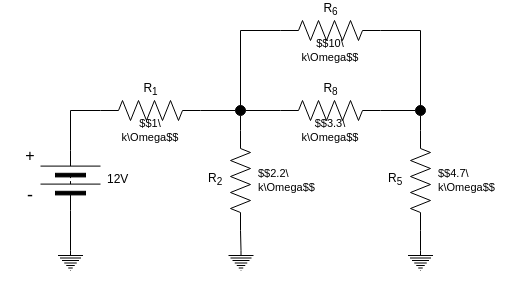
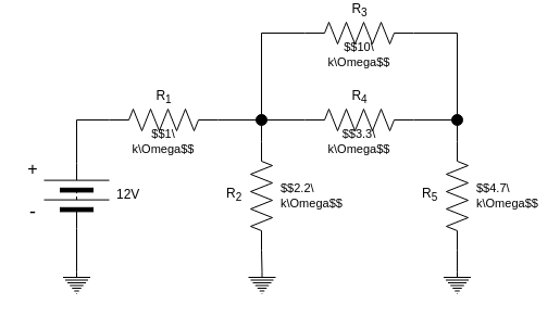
  <mxCell id="0" />
  <mxCell id="1" parent="0" />
  <mxCell id="2" value="$$1\ k\Omega$$" style="text;html=1;align=center;verticalAlign=middle;whiteSpace=wrap;rounded=0;fontFamily=Helvetica;fontSize=11;fontColor=default;labelBackgroundColor=default;" vertex="1" parent="1"><mxGeometry x="120" y="120" width="60" height="20" as="geometry" /></mxCell>
  <mxCell id="3" value="$$3.3\ k\Omega$$" style="text;html=1;align=center;verticalAlign=middle;whiteSpace=wrap;rounded=0;fontFamily=Helvetica;fontSize=11;fontColor=default;labelBackgroundColor=default;" vertex="1" parent="1"><mxGeometry x="300" y="120" width="60" height="20" as="geometry" /></mxCell>
  <mxCell id="4" value="$$10\ k\Omega$$" style="text;html=1;align=center;verticalAlign=middle;whiteSpace=wrap;rounded=0;fontFamily=Helvetica;fontSize=11;fontColor=default;labelBackgroundColor=default;" vertex="1" parent="1"><mxGeometry x="300" y="40" width="60" height="20" as="geometry" /></mxCell>
  <mxCell id="5" value="$$2.2\ k\Omega$$" style="text;html=1;align=left;verticalAlign=middle;whiteSpace=wrap;rounded=0;fontFamily=Helvetica;fontSize=11;fontColor=default;labelBackgroundColor=default;spacingLeft=3;" vertex="1" parent="1"><mxGeometry x="253" y="170" width="60" height="20" as="geometry" /></mxCell>
  <mxCell id="6" value="$$4.7\ k\Omega$$" style="text;html=1;align=left;verticalAlign=middle;whiteSpace=wrap;rounded=0;fontFamily=Helvetica;fontSize=11;fontColor=default;labelBackgroundColor=default;spacingLeft=3;" vertex="1" parent="1"><mxGeometry x="432.5" y="170" width="60" height="20" as="geometry" /></mxCell>
  <mxCell id="7" style="edgeStyle=orthogonalEdgeStyle;shape=connector;rounded=0;orthogonalLoop=1;jettySize=auto;html=1;exitX=1;exitY=0.5;exitDx=0;exitDy=0;exitPerimeter=0;entryX=0;entryY=0.5;entryDx=0;entryDy=0;strokeColor=default;align=center;verticalAlign=middle;fontFamily=Helvetica;fontSize=11;fontColor=default;labelBackgroundColor=default;endArrow=none;endFill=0;" edge="1" parent="1" source="8" target="26"><mxGeometry relative="1" as="geometry" /></mxCell>
  <mxCell id="8" value="R&lt;sub&gt;1&lt;/sub&gt;" style="pointerEvents=1;verticalLabelPosition=top;shadow=0;dashed=0;align=center;html=1;verticalAlign=bottom;shape=mxgraph.electrical.resistors.resistor_2;labelPosition=center;" vertex="1" parent="1"><mxGeometry x="100" y="100" width="100" height="20" as="geometry" /></mxCell>
  <mxCell id="9" value="12V" style="pointerEvents=1;verticalLabelPosition=bottom;shadow=0;dashed=0;align=center;html=1;verticalAlign=top;shape=mxgraph.electrical.miscellaneous.batteryStack;rotation=-90;horizontal=1;textDirection=vertical-lr;labelPosition=center;" vertex="1" parent="1"><mxGeometry x="40" y="150" width="60" height="60" as="geometry" /></mxCell>
  <mxCell id="10" style="edgeStyle=orthogonalEdgeStyle;shape=connector;rounded=0;orthogonalLoop=1;jettySize=auto;html=1;exitX=1;exitY=0.5;exitDx=0;exitDy=0;exitPerimeter=0;entryX=0.5;entryY=1;entryDx=0;entryDy=0;strokeColor=default;align=center;verticalAlign=middle;fontFamily=Helvetica;fontSize=11;fontColor=default;labelBackgroundColor=default;endArrow=none;endFill=0;" edge="1" parent="1" source="11" target="26"><mxGeometry relative="1" as="geometry" /></mxCell>
  <mxCell id="11" value="R&lt;sub&gt;2&lt;/sub&gt;" style="pointerEvents=1;verticalLabelPosition=top;shadow=0;dashed=0;align=center;html=1;verticalAlign=middle;shape=mxgraph.electrical.resistors.resistor_2;rotation=-90;labelPosition=center;horizontal=1;textDirection=vertical-lr;spacingTop=10;" vertex="1" parent="1"><mxGeometry x="190" y="170" width="100" height="20" as="geometry" /></mxCell>
  <mxCell id="12" style="edgeStyle=orthogonalEdgeStyle;shape=connector;rounded=0;orthogonalLoop=1;jettySize=auto;html=1;exitX=0;exitY=0.5;exitDx=0;exitDy=0;exitPerimeter=0;entryX=1;entryY=0.5;entryDx=0;entryDy=0;strokeColor=default;align=center;verticalAlign=middle;fontFamily=Helvetica;fontSize=11;fontColor=default;labelBackgroundColor=default;endArrow=none;endFill=0;" edge="1" parent="1" source="14" target="26"><mxGeometry relative="1" as="geometry" /></mxCell>
  <mxCell id="13" style="edgeStyle=orthogonalEdgeStyle;shape=connector;rounded=0;orthogonalLoop=1;jettySize=auto;html=1;exitX=1;exitY=0.5;exitDx=0;exitDy=0;exitPerimeter=0;entryX=0;entryY=0.5;entryDx=0;entryDy=0;strokeColor=default;align=center;verticalAlign=middle;fontFamily=Helvetica;fontSize=11;fontColor=default;labelBackgroundColor=default;endArrow=none;endFill=0;" edge="1" parent="1" source="14" target="27"><mxGeometry relative="1" as="geometry" /></mxCell>
- <mxCell id="14" value="R&lt;sub&gt;8&lt;/sub&gt;" style="pointerEvents=1;verticalLabelPosition=top;shadow=0;dashed=0;align=center;html=1;verticalAlign=bottom;shape=mxgraph.electrical.resistors.resistor_2;labelPosition=center;" vertex="1" parent="1"><mxGeometry x="280" y="100" width="100" height="20" as="geometry" /></mxCell>
+ <mxCell id="14" value="R&lt;sub&gt;4&lt;/sub&gt;" style="pointerEvents=1;verticalLabelPosition=top;shadow=0;dashed=0;align=center;html=1;verticalAlign=bottom;shape=mxgraph.electrical.resistors.resistor_2;labelPosition=center;" vertex="1" parent="1"><mxGeometry x="280" y="100" width="100" height="20" as="geometry" /></mxCell>
  <mxCell id="15" style="edgeStyle=orthogonalEdgeStyle;shape=connector;rounded=0;orthogonalLoop=1;jettySize=auto;html=1;exitX=0;exitY=0.5;exitDx=0;exitDy=0;exitPerimeter=0;entryX=0.5;entryY=0;entryDx=0;entryDy=0;strokeColor=default;align=center;verticalAlign=middle;fontFamily=Helvetica;fontSize=11;fontColor=default;labelBackgroundColor=default;endArrow=none;endFill=0;" edge="1" parent="1" source="17" target="26"><mxGeometry relative="1" as="geometry" /></mxCell>
  <mxCell id="16" style="edgeStyle=orthogonalEdgeStyle;shape=connector;rounded=0;orthogonalLoop=1;jettySize=auto;html=1;exitX=1;exitY=0.5;exitDx=0;exitDy=0;exitPerimeter=0;entryX=0.5;entryY=0;entryDx=0;entryDy=0;strokeColor=default;align=center;verticalAlign=middle;fontFamily=Helvetica;fontSize=11;fontColor=default;labelBackgroundColor=default;endArrow=none;endFill=0;" edge="1" parent="1" source="17" target="27"><mxGeometry relative="1" as="geometry" /></mxCell>
- <mxCell id="17" value="R&lt;sub&gt;6&lt;/sub&gt;" style="pointerEvents=1;verticalLabelPosition=top;shadow=0;dashed=0;align=center;html=1;verticalAlign=bottom;shape=mxgraph.electrical.resistors.resistor_2;labelPosition=center;" vertex="1" parent="1"><mxGeometry x="280" y="20" width="100" height="20" as="geometry" /></mxCell>
+ <mxCell id="17" value="R&lt;sub&gt;3&lt;/sub&gt;" style="pointerEvents=1;verticalLabelPosition=top;shadow=0;dashed=0;align=center;html=1;verticalAlign=bottom;shape=mxgraph.electrical.resistors.resistor_2;labelPosition=center;" vertex="1" parent="1"><mxGeometry x="280" y="20" width="100" height="20" as="geometry" /></mxCell>
  <mxCell id="18" style="edgeStyle=orthogonalEdgeStyle;shape=connector;rounded=0;orthogonalLoop=1;jettySize=auto;html=1;exitX=1;exitY=0.5;exitDx=0;exitDy=0;exitPerimeter=0;entryX=0.5;entryY=1;entryDx=0;entryDy=0;strokeColor=default;align=center;verticalAlign=middle;fontFamily=Helvetica;fontSize=11;fontColor=default;labelBackgroundColor=default;endArrow=none;endFill=0;" edge="1" parent="1" source="19" target="27"><mxGeometry relative="1" as="geometry" /></mxCell>
  <mxCell id="19" value="R&lt;sub&gt;5&lt;/sub&gt;" style="pointerEvents=1;verticalLabelPosition=top;shadow=0;dashed=0;align=center;html=1;verticalAlign=middle;shape=mxgraph.electrical.resistors.resistor_2;rotation=-90;textDirection=vertical-lr;labelPosition=center;spacingLeft=0;spacingTop=10;" vertex="1" parent="1"><mxGeometry x="370" y="170" width="100" height="20" as="geometry" /></mxCell>
  <mxCell id="20" value="" style="pointerEvents=1;verticalLabelPosition=bottom;shadow=0;dashed=0;align=center;html=1;verticalAlign=top;shape=mxgraph.electrical.signal_sources.protective_earth;" vertex="1" parent="1"><mxGeometry x="228" y="250" width="25" height="20" as="geometry" /></mxCell>
  <mxCell id="21" value="" style="pointerEvents=1;verticalLabelPosition=bottom;shadow=0;dashed=0;align=center;html=1;verticalAlign=top;shape=mxgraph.electrical.signal_sources.protective_earth;" vertex="1" parent="1"><mxGeometry x="407.5" y="250" width="25" height="20" as="geometry" /></mxCell>
  <mxCell id="22" style="edgeStyle=orthogonalEdgeStyle;rounded=0;orthogonalLoop=1;jettySize=auto;html=1;exitX=0.5;exitY=0;exitDx=0;exitDy=0;exitPerimeter=0;entryX=0;entryY=0.5;entryDx=0;entryDy=0;endArrow=none;endFill=0;" edge="1" parent="1" source="23" target="9"><mxGeometry relative="1" as="geometry" /></mxCell>
  <mxCell id="23" value="" style="pointerEvents=1;verticalLabelPosition=bottom;shadow=0;dashed=0;align=center;html=1;verticalAlign=top;shape=mxgraph.electrical.signal_sources.protective_earth;" vertex="1" parent="1"><mxGeometry x="57.5" y="250" width="25" height="20" as="geometry" /></mxCell>
  <mxCell id="24" style="edgeStyle=orthogonalEdgeStyle;shape=connector;rounded=0;orthogonalLoop=1;jettySize=auto;html=1;exitX=0.5;exitY=0;exitDx=0;exitDy=0;exitPerimeter=0;entryX=0;entryY=0.5;entryDx=0;entryDy=0;entryPerimeter=0;strokeColor=default;align=center;verticalAlign=middle;fontFamily=Helvetica;fontSize=11;fontColor=default;labelBackgroundColor=default;endArrow=none;endFill=0;" edge="1" parent="1" source="20" target="11"><mxGeometry relative="1" as="geometry" /></mxCell>
  <mxCell id="25" style="edgeStyle=orthogonalEdgeStyle;shape=connector;rounded=0;orthogonalLoop=1;jettySize=auto;html=1;exitX=0.5;exitY=0;exitDx=0;exitDy=0;exitPerimeter=0;entryX=0;entryY=0.5;entryDx=0;entryDy=0;entryPerimeter=0;strokeColor=default;align=center;verticalAlign=middle;fontFamily=Helvetica;fontSize=11;fontColor=default;labelBackgroundColor=default;endArrow=none;endFill=0;" edge="1" parent="1" source="21" target="19"><mxGeometry relative="1" as="geometry" /></mxCell>
  <mxCell id="26" value="" style="verticalLabelPosition=bottom;shadow=0;dashed=0;align=center;html=1;verticalAlign=top;strokeWidth=1;shape=ellipse;perimeter=ellipsePerimeter;fontFamily=Helvetica;fontSize=11;fontColor=default;labelBackgroundColor=default;fillColor=light-dark(#000000,#FFFFFF);" vertex="1" parent="1"><mxGeometry x="235" y="105" width="10" height="10" as="geometry" /></mxCell>
  <mxCell id="27" value="" style="verticalLabelPosition=bottom;shadow=0;dashed=0;align=center;html=1;verticalAlign=top;strokeWidth=1;shape=ellipse;perimeter=ellipsePerimeter;fontFamily=Helvetica;fontSize=11;fontColor=default;labelBackgroundColor=default;fillColor=light-dark(#000000,#FFFFFF);" vertex="1" parent="1"><mxGeometry x="415" y="105" width="10" height="10" as="geometry" /></mxCell>
  <mxCell id="28" style="edgeStyle=orthogonalEdgeStyle;shape=connector;rounded=0;orthogonalLoop=1;jettySize=auto;html=1;exitX=1;exitY=0.5;exitDx=0;exitDy=0;entryX=0;entryY=0.5;entryDx=0;entryDy=0;entryPerimeter=0;strokeColor=default;align=center;verticalAlign=middle;fontFamily=Helvetica;fontSize=11;fontColor=default;labelBackgroundColor=default;endArrow=none;endFill=0;" edge="1" parent="1" source="9" target="8"><mxGeometry relative="1" as="geometry" /></mxCell>
  <mxCell id="29" value="&lt;font style=&quot;font-size: 16px;&quot;&gt;+&lt;/font&gt;" style="text;html=1;align=center;verticalAlign=middle;whiteSpace=wrap;rounded=0;fontFamily=Helvetica;fontSize=11;fontColor=default;labelBackgroundColor=default;" vertex="1" parent="1"><mxGeometry x="20" y="140" width="20" height="30" as="geometry" /></mxCell>
  <mxCell id="30" value="-" style="text;html=1;align=center;verticalAlign=middle;whiteSpace=wrap;rounded=0;fontFamily=Helvetica;fontSize=18;fontColor=default;labelBackgroundColor=default;" vertex="1" parent="1"><mxGeometry x="20" y="180" width="20" height="30" as="geometry" /></mxCell>
